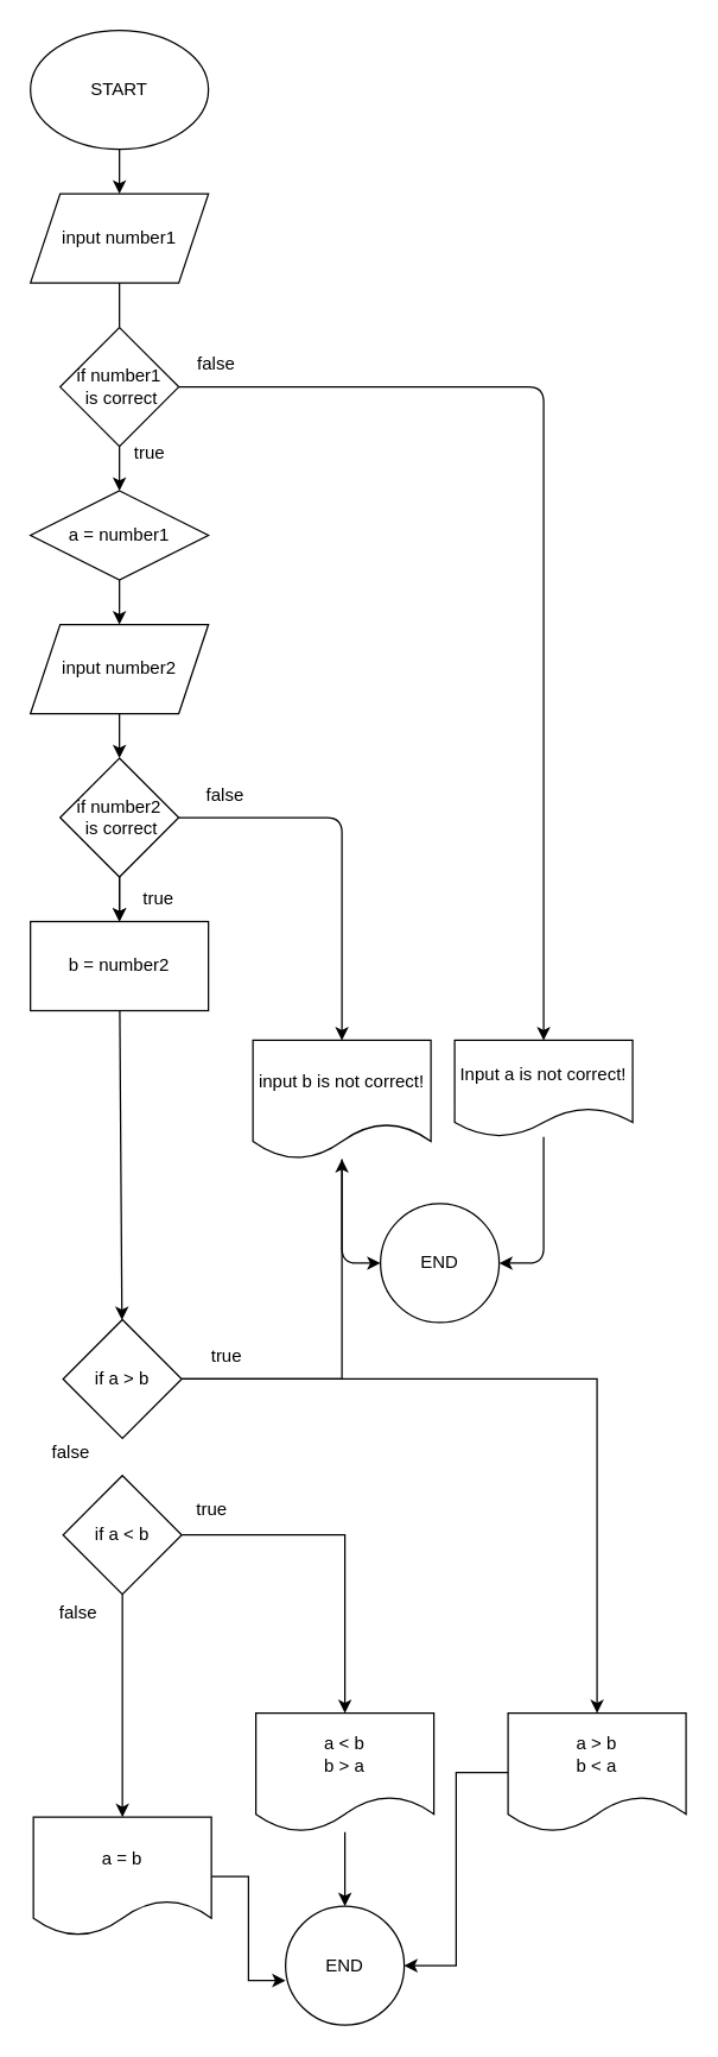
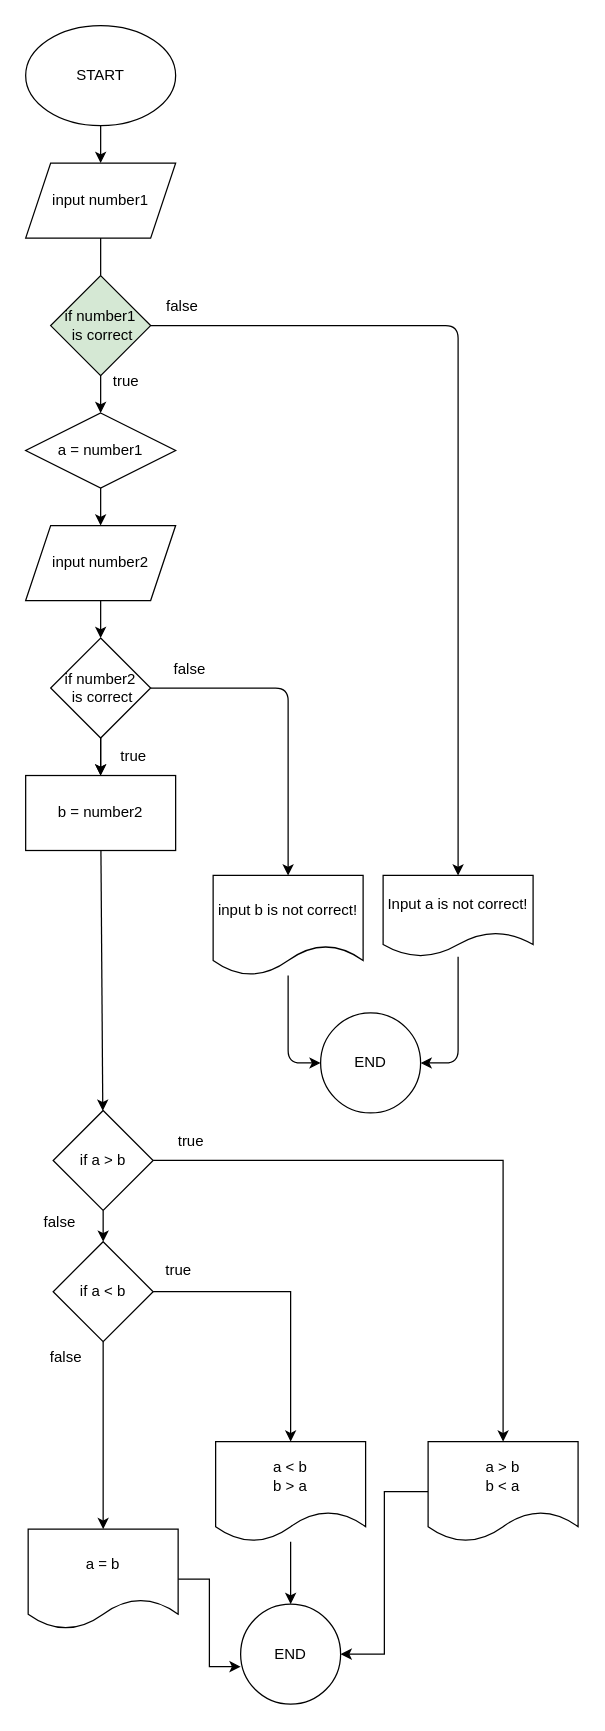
  <mxCell id="0" />
  <mxCell id="1" parent="0" />
  <mxCell id="2" value="" style="edgeStyle=none;html=1;" parent="1" source="3" target="5" edge="1"><mxGeometry relative="1" as="geometry" /></mxCell>
  <mxCell id="3" value="START" style="ellipse;whiteSpace=wrap;html=1;" parent="1" vertex="1"><mxGeometry x="20" y="20" width="120" height="80" as="geometry" /></mxCell>
  <mxCell id="4" value="" style="edgeStyle=none;html=1;endArrow=none;" parent="1" source="5" target="8" edge="1"><mxGeometry relative="1" as="geometry" /></mxCell>
  <mxCell id="5" value="input number1" style="shape=parallelogram;perimeter=parallelogramPerimeter;whiteSpace=wrap;html=1;fixedSize=1;" parent="1" vertex="1"><mxGeometry x="20" y="130" width="120" height="60" as="geometry" /></mxCell>
  <mxCell id="6" value="" style="edgeStyle=none;html=1;" parent="1" source="8" target="10" edge="1"><mxGeometry relative="1" as="geometry" /></mxCell>
  <mxCell id="7" value="" style="edgeStyle=none;html=1;" parent="1" source="8" target="19" edge="1"><mxGeometry relative="1" as="geometry"><Array as="points"><mxPoint x="366" y="260" /></Array></mxGeometry></mxCell>
- <mxCell id="8" value="if number1&lt;br&gt;&amp;nbsp;is correct" style="rhombus;whiteSpace=wrap;html=1;" parent="1" vertex="1"><mxGeometry x="40" y="220" width="80" height="80" as="geometry" /></mxCell>
+ <mxCell id="8" value="if number1&lt;br&gt;&amp;nbsp;is correct" style="rhombus;whiteSpace=wrap;html=1;fillColor=#d5e8d4;" parent="1" vertex="1"><mxGeometry x="40" y="220" width="80" height="80" as="geometry" /></mxCell>
  <mxCell id="9" value="" style="edgeStyle=none;html=1;" parent="1" source="10" target="13" edge="1"><mxGeometry relative="1" as="geometry" /></mxCell>
  <mxCell id="10" value="a = number1" style="rhombus;whiteSpace=wrap;html=1;" parent="1" vertex="1"><mxGeometry x="20" y="330" width="120" height="60" as="geometry" /></mxCell>
  <mxCell id="11" value="true" style="text;html=1;align=center;verticalAlign=middle;resizable=0;points=[];autosize=1;strokeColor=none;fillColor=none;" parent="1" vertex="1"><mxGeometry x="80" y="290" width="40" height="30" as="geometry" /></mxCell>
  <mxCell id="12" value="" style="edgeStyle=none;html=1;" parent="1" source="13" target="17" edge="1"><mxGeometry relative="1" as="geometry" /></mxCell>
  <mxCell id="13" value="input number2" style="shape=parallelogram;perimeter=parallelogramPerimeter;whiteSpace=wrap;html=1;fixedSize=1;" parent="1" vertex="1"><mxGeometry x="20" y="420" width="120" height="60" as="geometry" /></mxCell>
  <mxCell id="14" value="" style="edgeStyle=none;html=1;" parent="1" source="17" target="22" edge="1"><mxGeometry relative="1" as="geometry" /></mxCell>
  <mxCell id="15" value="" style="edgeStyle=none;html=1;" parent="1" source="17" target="22" edge="1"><mxGeometry relative="1" as="geometry" /></mxCell>
  <mxCell id="16" value="" style="edgeStyle=none;html=1;" parent="1" source="17" target="25" edge="1"><mxGeometry relative="1" as="geometry"><Array as="points"><mxPoint x="230" y="550" /></Array></mxGeometry></mxCell>
  <mxCell id="17" value="if number2&lt;br&gt;&amp;nbsp;is correct" style="rhombus;whiteSpace=wrap;html=1;" parent="1" vertex="1"><mxGeometry x="40" y="510" width="80" height="80" as="geometry" /></mxCell>
  <mxCell id="18" style="edgeStyle=none;html=1;entryX=1;entryY=0.5;entryDx=0;entryDy=0;" parent="1" source="19" target="27" edge="1"><mxGeometry relative="1" as="geometry"><Array as="points"><mxPoint x="366" y="850" /></Array></mxGeometry></mxCell>
  <mxCell id="19" value="Input a is not correct!" style="shape=document;whiteSpace=wrap;html=1;boundedLbl=1;" parent="1" vertex="1"><mxGeometry x="306" y="700" width="120" height="65" as="geometry" /></mxCell>
  <mxCell id="20" value="false" style="text;html=1;align=center;verticalAlign=middle;resizable=0;points=[];autosize=1;strokeColor=none;fillColor=none;" parent="1" vertex="1"><mxGeometry x="120" y="230" width="50" height="30" as="geometry" /></mxCell>
  <mxCell id="21" style="edgeStyle=none;html=1;" parent="1" source="22" target="30" edge="1"><mxGeometry relative="1" as="geometry" /></mxCell>
  <mxCell id="22" value="b = number2" style="whiteSpace=wrap;html=1;" parent="1" vertex="1"><mxGeometry x="20" y="620" width="120" height="60" as="geometry" /></mxCell>
  <mxCell id="23" value="true" style="text;html=1;align=center;verticalAlign=middle;resizable=0;points=[];autosize=1;strokeColor=none;fillColor=none;" parent="1" vertex="1"><mxGeometry x="86" y="590" width="40" height="30" as="geometry" /></mxCell>
  <mxCell id="24" style="edgeStyle=none;html=1;entryX=0;entryY=0.5;entryDx=0;entryDy=0;" parent="1" source="25" target="27" edge="1"><mxGeometry relative="1" as="geometry"><Array as="points"><mxPoint x="230" y="850" /></Array></mxGeometry></mxCell>
  <mxCell id="25" value="input b is not correct!" style="shape=document;whiteSpace=wrap;html=1;boundedLbl=1;" parent="1" vertex="1"><mxGeometry x="170" y="700" width="120" height="80" as="geometry" /></mxCell>
  <mxCell id="26" value="false" style="text;html=1;align=center;verticalAlign=middle;resizable=0;points=[];autosize=1;strokeColor=none;fillColor=none;" parent="1" vertex="1"><mxGeometry x="126" y="520" width="50" height="30" as="geometry" /></mxCell>
  <mxCell id="27" value="END&lt;br&gt;" style="ellipse;whiteSpace=wrap;html=1;aspect=fixed;" parent="1" vertex="1"><mxGeometry x="256" y="810" width="80" height="80" as="geometry" /></mxCell>
  <mxCell id="28" style="edgeStyle=orthogonalEdgeStyle;rounded=0;orthogonalLoop=1;jettySize=auto;html=1;" parent="1" source="30" target="34" edge="1"><mxGeometry relative="1" as="geometry"><mxPoint x="212" y="1043" as="targetPoint" /></mxGeometry></mxCell>
- <mxCell id="29" value="" style="edgeStyle=orthogonalEdgeStyle;rounded=0;orthogonalLoop=1;jettySize=auto;html=1;" parent="1" source="30" target="25" edge="1"><mxGeometry relative="1" as="geometry" /></mxCell>
+ <mxCell id="29" value="" style="edgeStyle=orthogonalEdgeStyle;rounded=0;orthogonalLoop=1;jettySize=auto;html=1;" parent="1" source="30" target="39" edge="1"><mxGeometry relative="1" as="geometry" /></mxCell>
  <mxCell id="30" value="if a &amp;gt; b" style="rhombus;whiteSpace=wrap;html=1;" parent="1" vertex="1"><mxGeometry x="42" y="888" width="80" height="80" as="geometry" /></mxCell>
  <mxCell id="31" value="true" style="text;html=1;align=center;verticalAlign=middle;resizable=0;points=[];autosize=1;strokeColor=none;fillColor=none;rotation=0;" parent="1" vertex="1"><mxGeometry x="132" y="898" width="40" height="30" as="geometry" /></mxCell>
  <mxCell id="32" value="false" style="text;html=1;align=center;verticalAlign=middle;resizable=0;points=[];autosize=1;strokeColor=none;fillColor=none;" parent="1" vertex="1"><mxGeometry x="22" y="963" width="50" height="30" as="geometry" /></mxCell>
  <mxCell id="33" style="edgeStyle=orthogonalEdgeStyle;rounded=0;orthogonalLoop=1;jettySize=auto;html=1;entryX=1;entryY=0.5;entryDx=0;entryDy=0;" parent="1" source="34" target="44" edge="1"><mxGeometry relative="1" as="geometry" /></mxCell>
  <mxCell id="34" value="a &amp;gt; b&lt;br&gt;b &amp;lt; a" style="shape=document;whiteSpace=wrap;html=1;boundedLbl=1;" parent="1" vertex="1"><mxGeometry x="342" y="1153" width="120" height="80" as="geometry" /></mxCell>
  <mxCell id="35" style="edgeStyle=orthogonalEdgeStyle;rounded=0;orthogonalLoop=1;jettySize=auto;html=1;" parent="1" source="36" target="44" edge="1"><mxGeometry relative="1" as="geometry" /></mxCell>
  <mxCell id="36" value="a &amp;lt; b&lt;br&gt;b &amp;gt; a" style="shape=document;whiteSpace=wrap;html=1;boundedLbl=1;" parent="1" vertex="1"><mxGeometry x="172" y="1153" width="120" height="80" as="geometry" /></mxCell>
  <mxCell id="37" style="edgeStyle=orthogonalEdgeStyle;rounded=0;orthogonalLoop=1;jettySize=auto;html=1;exitX=1;exitY=0.5;exitDx=0;exitDy=0;entryX=0.5;entryY=0;entryDx=0;entryDy=0;" parent="1" source="39" target="36" edge="1"><mxGeometry relative="1" as="geometry" /></mxCell>
  <mxCell id="38" value="" style="edgeStyle=orthogonalEdgeStyle;rounded=0;orthogonalLoop=1;jettySize=auto;html=1;" parent="1" source="39" target="42" edge="1"><mxGeometry relative="1" as="geometry" /></mxCell>
  <mxCell id="39" value="if a &amp;lt; b" style="rhombus;whiteSpace=wrap;html=1;" parent="1" vertex="1"><mxGeometry x="42" y="993" width="80" height="80" as="geometry" /></mxCell>
  <mxCell id="40" value="true" style="text;html=1;align=center;verticalAlign=middle;resizable=0;points=[];autosize=1;strokeColor=none;fillColor=none;" parent="1" vertex="1"><mxGeometry x="122" y="1001" width="40" height="30" as="geometry" /></mxCell>
  <mxCell id="41" style="edgeStyle=orthogonalEdgeStyle;rounded=0;orthogonalLoop=1;jettySize=auto;html=1;entryX=0;entryY=0.625;entryDx=0;entryDy=0;entryPerimeter=0;" parent="1" source="42" target="44" edge="1"><mxGeometry relative="1" as="geometry" /></mxCell>
  <mxCell id="42" value="a = b" style="shape=document;whiteSpace=wrap;html=1;boundedLbl=1;" parent="1" vertex="1"><mxGeometry x="22" y="1223" width="120" height="80" as="geometry" /></mxCell>
  <mxCell id="43" value="false" style="text;html=1;align=center;verticalAlign=middle;resizable=0;points=[];autosize=1;strokeColor=none;fillColor=none;" parent="1" vertex="1"><mxGeometry x="27" y="1071" width="50" height="30" as="geometry" /></mxCell>
  <mxCell id="44" value="END" style="ellipse;whiteSpace=wrap;html=1;" parent="1" vertex="1"><mxGeometry x="192" y="1283" width="80" height="80" as="geometry" /></mxCell>
